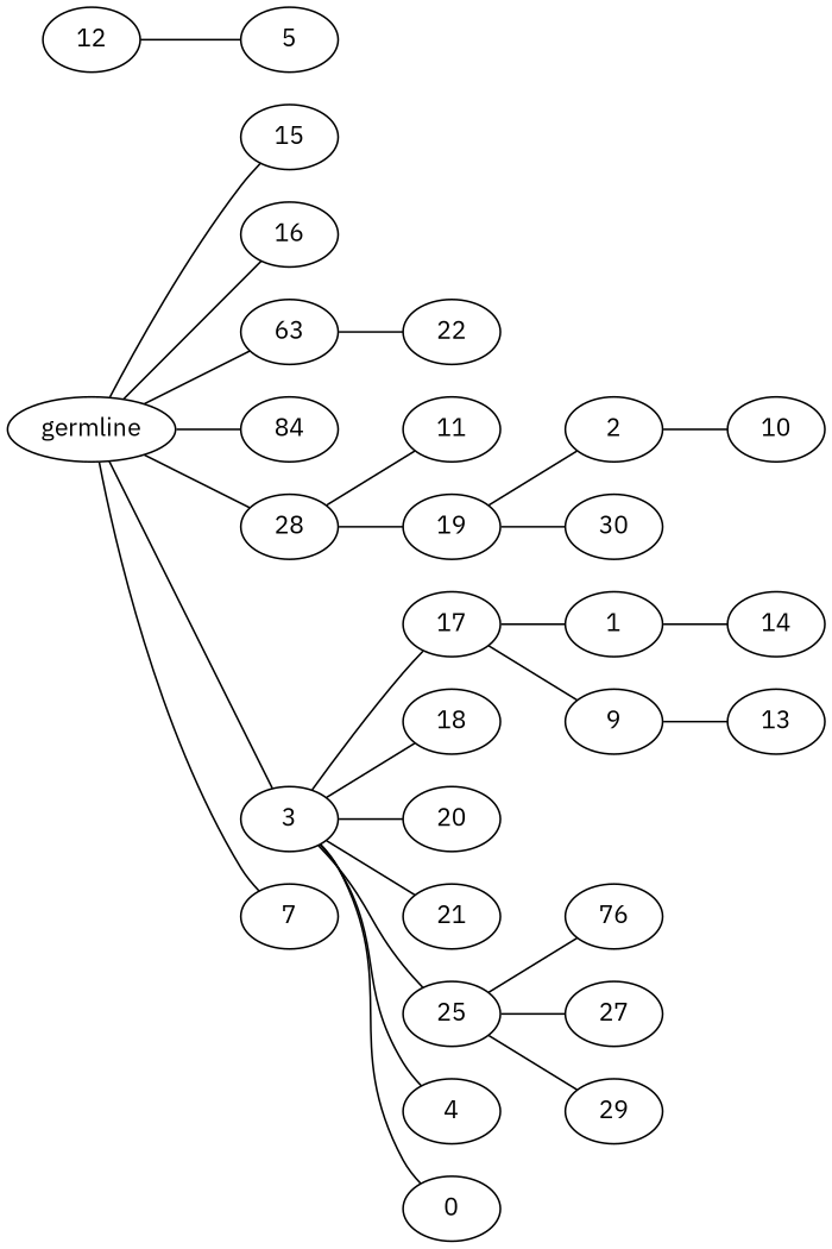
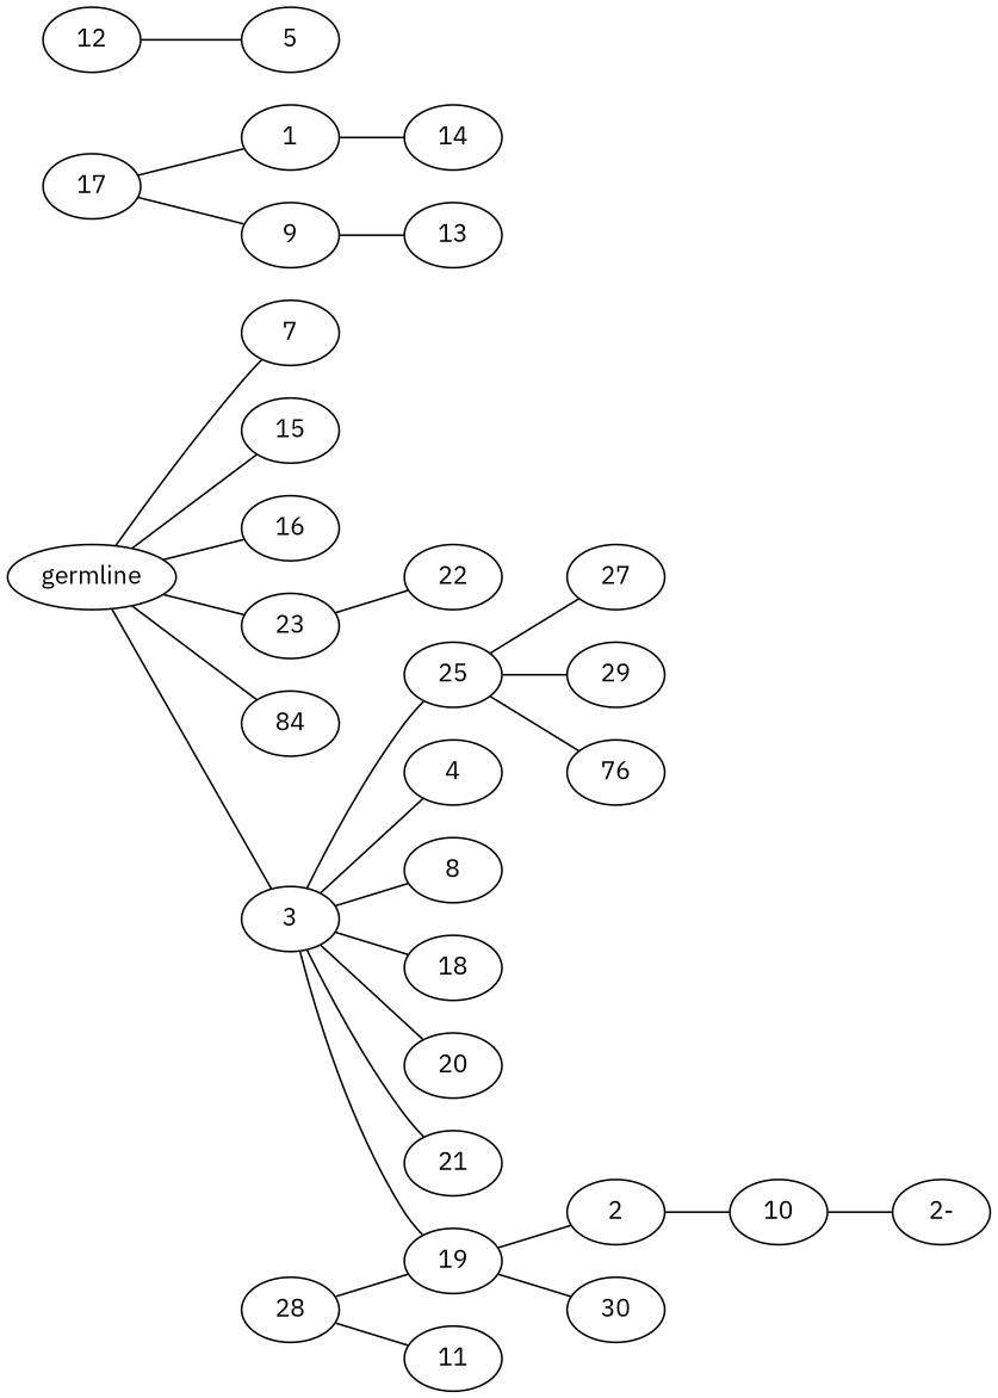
  graph {
    fontname="IBM Plex Sans"
    rankdir=LR
    node [fontname="IBM Plex Sans"]
    edge [fontname="IBM Plex Sans"]
    n1 [label=germline]
    n2 [label=15]
    n3 [label=16]
-   n4 [label=63]
+   n4 [label=23]
    n5 [label=84]
    n6 [label=28]
    n7 [label=3]
    n8 [label=7]
    n9 [label=22]
    n10 [label=11]
    n11 [label=19]
    n12 [label=17]
    n13 [label=18]
    n14 [label=20]
    n15 [label=21]
    n16 [label=25]
    n17 [label=4]
-   n18 [label=0]
+   n18 [label=8]
    n19 [label=12]
    n20 [label=5]
    n21 [label=2]
    n22 [label=30]
    n23 [label=10]
+   n24 [label="2-"]
    n25 [label=1]
    n26 [label=9]
    n27 [label=76]
    n28 [label=27]
    n29 [label=29]
    n30 [label=14]
    n31 [label=13]
    n1 -- n2
    n1 -- n3
    n1 -- n4
    n1 -- n5
-   n1 -- n6
    n1 -- n7
    n1 -- n8
    n4 -- n9
    n6 -- n10
    n6 -- n11
-   n7 -- n12
+   n7 -- n11
    n7 -- n13
    n7 -- n14
    n7 -- n15
    n7 -- n16
    n7 -- n17
    n7 -- n18
    n11 -- n21
    n11 -- n22
    n12 -- n25
    n12 -- n26
    n16 -- n27
    n16 -- n28
    n16 -- n29
    n19 -- n20
    n21 -- n23
+   n23 -- n24
    n25 -- n30
    n26 -- n31
  }
